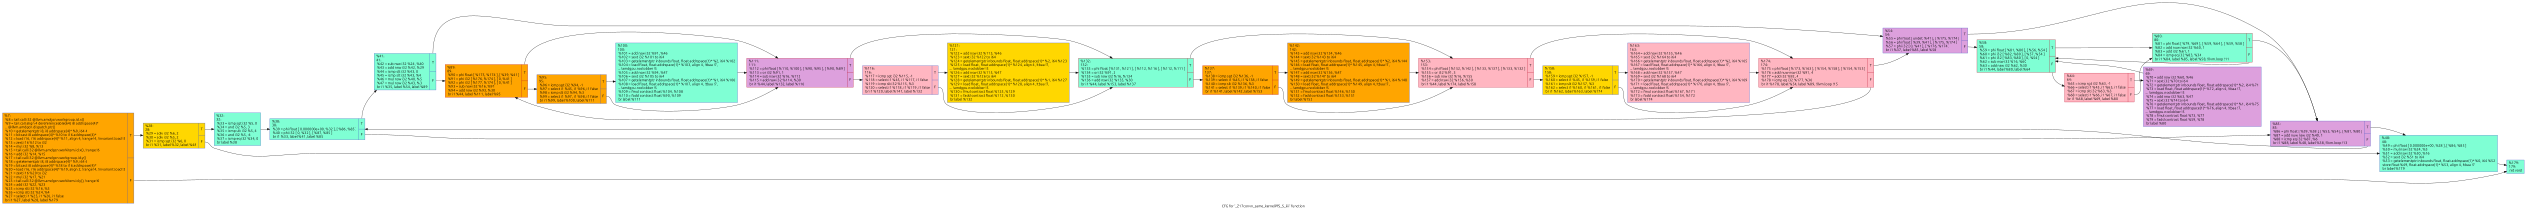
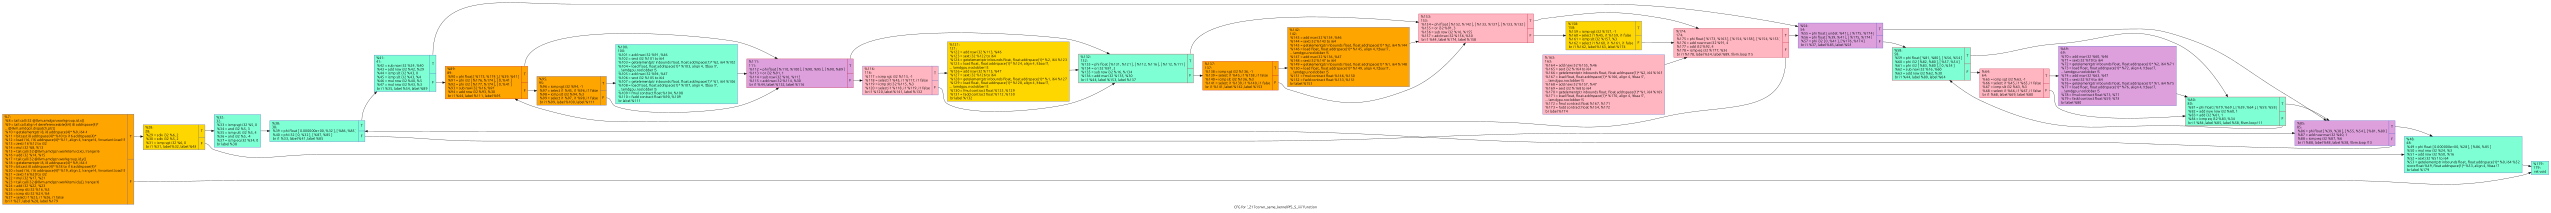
  digraph {
    fontname=Ubuntu
    label="CFG for '_Z17convn_same_kernelPfS_S_iiii' function"
    rankdir=LR
    node [color="#3d50c3ff" fillcolor=aquamarine fontname=Ubuntu shape=record style=filled]
    edge [fontname=Ubuntu tailport=s0]
    n1 [fillcolor=orange label="{%7:\l  %8 = tail call i32 @llvm.amdgcn.workgroup.id.x()\l  %9 = tail call align 4 dereferenceable(64) i8 addrspace(4)*\l... @llvm.amdgcn.dispatch.ptr()\l  %10 = getelementptr i8, i8 addrspace(4)* %9, i64 4\l  %11 = bitcast i8 addrspace(4)* %10 to i16 addrspace(4)*\l  %12 = load i16, i16 addrspace(4)* %11, align 4, !range !4, !invariant.load !5\l  %13 = zext i16 %12 to i32\l  %14 = mul i32 %8, %13\l  %15 = tail call i32 @llvm.amdgcn.workitem.id.x(), !range !6\l  %16 = add i32 %14, %15\l  %17 = tail call i32 @llvm.amdgcn.workgroup.id.y()\l  %18 = getelementptr i8, i8 addrspace(4)* %9, i64 6\l  %19 = bitcast i8 addrspace(4)* %18 to i16 addrspace(4)*\l  %20 = load i16, i16 addrspace(4)* %19, align 2, !range !4, !invariant.load !5\l  %21 = zext i16 %20 to i32\l  %22 = mul i32 %17, %21\l  %23 = tail call i32 @llvm.amdgcn.workitem.id.y(), !range !6\l  %24 = add i32 %22, %23\l  %25 = icmp slt i32 %16, %3\l  %26 = icmp slt i32 %24, %4\l  %27 = select i1 %25, i1 %26, i1 false\l  br i1 %27, label %28, label %179\l|{<s0>T|<s1>F}}"]
    n2 [fillcolor=gold label="{%28:\l28:                                               \l  %29 = sdiv i32 %6, 2\l  %30 = sdiv i32 %5, 2\l  %31 = icmp sgt i32 %6, 0\l  br i1 %31, label %32, label %48\l|{<s0>T|<s1>F}}"]
    n3 [label="{%179:\l179:                                              \l  ret void\l}"]
    n4 [label="{%32:\l32:                                               \l  %33 = icmp sgt i32 %5, 0\l  %34 = and i32 %5, 3\l  %35 = icmp ult i32 %5, 4\l  %36 = and i32 %5, -4\l  %37 = icmp eq i32 %34, 0\l  br label %38\l}"]
    n5 [label="{%48:\l48:                                               \l  %49 = phi float [ 0.000000e+00, %28 ], [ %86, %85 ]\l  %50 = mul nsw i32 %24, %3\l  %51 = add nsw i32 %50, %16\l  %52 = sext i32 %51 to i64\l  %53 = getelementptr inbounds float, float addrspace(1)* %0, i64 %52\l  store float %49, float addrspace(1)* %53, align 4, !tbaa !7\l  br label %179\l}"]
    n6 [label="{%38:\l38:                                               \l  %39 = phi float [ 0.000000e+00, %32 ], [ %86, %85 ]\l  %40 = phi i32 [ 0, %32 ], [ %87, %85 ]\l  br i1 %33, label %41, label %85\l|{<s0>T|<s1>F}}"]
    n7 [label="{%41:\l41:                                               \l  %42 = sub nsw i32 %24, %40\l  %43 = add nsw i32 %42, %29\l  %44 = icmp slt i32 %43, 0\l  %45 = icmp slt i32 %43, %4\l  %46 = mul nsw i32 %40, %5\l  %47 = mul nsw i32 %43, %3\l  br i1 %35, label %54, label %89\l|{<s0>T|<s1>F}}"]
    n8 [fillcolor=plum label="{%85:\l85:                                               \l  %86 = phi float [ %39, %38 ], [ %55, %54 ], [ %81, %80 ]\l  %87 = add nuw nsw i32 %40, 1\l  %88 = icmp eq i32 %87, %6\l  br i1 %88, label %48, label %38, !llvm.loop !13\l|{<s0>T|<s1>F}}"]
    n9 [fillcolor=plum label="{%54:\l54:                                               \l  %55 = phi float [ undef, %41 ], [ %175, %174 ]\l  %56 = phi float [ %39, %41 ], [ %175, %174 ]\l  %57 = phi i32 [ 0, %41 ], [ %176, %174 ]\l  br i1 %37, label %85, label %58\l|{<s0>T|<s1>F}}"]
    n10 [color="#b70d28ff" fillcolor=orange label="{%89:\l89:                                               \l  %90 = phi float [ %175, %174 ], [ %39, %41 ]\l  %91 = phi i32 [ %176, %174 ], [ 0, %41 ]\l  %92 = phi i32 [ %177, %174 ], [ 0, %41 ]\l  %93 = sub nsw i32 %16, %91\l  %94 = add nsw i32 %93, %30\l  br i1 %44, label %111, label %95\l|{<s0>T|<s1>F}}"]
    n11 [color="#b70d28ff" label="{%58:\l58:                                               \l  %59 = phi float [ %81, %80 ], [ %56, %54 ]\l  %60 = phi i32 [ %82, %80 ], [ %57, %54 ]\l  %61 = phi i32 [ %83, %80 ], [ 0, %54 ]\l  %62 = sub nsw i32 %16, %60\l  %63 = add nsw i32 %62, %30\l  br i1 %44, label %80, label %64\l|{<s0>T|<s1>F}}"]
    n12 [color="#b70d28ff" fillcolor=plum label="{%111:\l111:                                              \l  %112 = phi float [ %110, %100 ], [ %90, %95 ], [ %90, %89 ]\l  %113 = or i32 %91, 1\l  %114 = sub nsw i32 %16, %113\l  %115 = add nsw i32 %114, %30\l  br i1 %44, label %132, label %116\l|{<s0>T|<s1>F}}"]
    n13 [fillcolor=orange label="{%95:\l95:                                               \l  %96 = icmp sgt i32 %94, -1\l  %97 = select i1 %45, i1 %96, i1 false\l  %98 = icmp slt i32 %94, %3\l  %99 = select i1 %97, i1 %98, i1 false\l  br i1 %99, label %100, label %111\l|{<s0>T|<s1>F}}"]
    n14 [color="#b70d28ff" label="{%80:\l80:                                               \l  %81 = phi float [ %79, %69 ], [ %59, %64 ], [ %59, %58 ]\l  %82 = add nuw nsw i32 %60, 1\l  %83 = add i32 %61, 1\l  %84 = icmp eq i32 %83, %34\l  br i1 %84, label %85, label %58, !llvm.loop !11\l|{<s0>T|<s1>F}}"]
    n15 [color="#b70d28ff" fillcolor=lightpink label="{%64:\l64:                                               \l  %65 = icmp sgt i32 %63, -1\l  %66 = select i1 %45, i1 %65, i1 false\l  %67 = icmp slt i32 %63, %3\l  %68 = select i1 %66, i1 %67, i1 false\l  br i1 %68, label %69, label %80\l|{<s0>T|<s1>F}}"]
    n16 [color="#b70d28ff" label="{%132:\l132:                                              \l  %133 = phi float [ %131, %121 ], [ %112, %116 ], [ %112, %111 ]\l  %134 = or i32 %91, 2\l  %135 = sub nsw i32 %16, %134\l  %136 = add nsw i32 %135, %30\l  br i1 %44, label %153, label %137\l|{<s0>T|<s1>F}}"]
    n17 [fillcolor=lightpink label="{%116:\l116:                                              \l  %117 = icmp sgt i32 %115, -1\l  %118 = select i1 %45, i1 %117, i1 false\l  %119 = icmp slt i32 %115, %3\l  %120 = select i1 %118, i1 %119, i1 false\l  br i1 %120, label %141, label %132\l|{<s0>T|<s1>F}}"]
    n18 [label="{%100:\l100:                                              \l  %101 = add nsw i32 %91, %46\l  %102 = sext i32 %101 to i64\l  %103 = getelementptr inbounds float, float addrspace(1)* %2, i64 %102\l  %104 = load float, float addrspace(1)* %103, align 4, !tbaa !7,\l... !amdgpu.noclobber !5\l  %105 = add nsw i32 %94, %47\l  %106 = sext i32 %105 to i64\l  %107 = getelementptr inbounds float, float addrspace(1)* %1, i64 %106\l  %108 = load float, float addrspace(1)* %107, align 4, !tbaa !7,\l... !amdgpu.noclobber !5\l  %109 = fmul contract float %104, %108\l  %110 = fadd contract float %90, %109\l  br label %111\l}"]
    n19 [fillcolor=plum label="{%69:\l69:                                               \l  %70 = add nsw i32 %60, %46\l  %71 = sext i32 %70 to i64\l  %72 = getelementptr inbounds float, float addrspace(1)* %2, i64 %71\l  %73 = load float, float addrspace(1)* %72, align 4, !tbaa !7,\l... !amdgpu.noclobber !5\l  %74 = add nsw i32 %63, %47\l  %75 = sext i32 %74 to i64\l  %76 = getelementptr inbounds float, float addrspace(1)* %1, i64 %75\l  %77 = load float, float addrspace(1)* %76, align 4, !tbaa !7,\l... !amdgpu.noclobber !5\l  %78 = fmul contract float %73, %77\l  %79 = fadd contract float %59, %78\l  br label %80\l}"]
    n20 [color="#b70d28ff" fillcolor=lightpink label="{%153:\l153:                                              \l  %154 = phi float [ %152, %142 ], [ %133, %137 ], [ %133, %132 ]\l  %155 = or i32 %91, 3\l  %156 = sub nsw i32 %16, %155\l  %157 = add nsw i32 %156, %30\l  br i1 %44, label %174, label %158\l|{<s0>T|<s1>F}}"]
    n21 [color="#b70d28ff" fillcolor=orange label="{%137:\l137:                                              \l  %138 = icmp sgt i32 %136, -1\l  %139 = select i1 %45, i1 %138, i1 false\l  %140 = icmp slt i32 %136, %3\l  %141 = select i1 %139, i1 %140, i1 false\l  br i1 %141, label %142, label %153\l|{<s0>T|<s1>F}}"]
    n22 [fillcolor=gold label="{%121:\l121:                                              \l  %122 = add nsw i32 %113, %46\l  %123 = sext i32 %122 to i64\l  %124 = getelementptr inbounds float, float addrspace(1)* %2, i64 %123\l  %125 = load float, float addrspace(1)* %124, align 4, !tbaa !7,\l... !amdgpu.noclobber !5\l  %126 = add nsw i32 %115, %47\l  %127 = sext i32 %126 to i64\l  %128 = getelementptr inbounds float, float addrspace(1)* %1, i64 %127\l  %129 = load float, float addrspace(1)* %128, align 4, !tbaa !7,\l... !amdgpu.noclobber !5\l  %130 = fmul contract float %125, %129\l  %131 = fadd contract float %112, %130\l  br label %132\l}"]
    n23 [color="#b70d28ff" fillcolor=lightpink label="{%174:\l174:                                              \l  %175 = phi float [ %173, %163 ], [ %154, %158 ], [ %154, %153 ]\l  %176 = add nuw nsw i32 %91, 4\l  %177 = add i32 %92, 4\l  %178 = icmp eq i32 %177, %36\l  br i1 %178, label %54, label %89, !llvm.loop !15\l|{<s0>T|<s1>F}}"]
    n24 [fillcolor=gold label="{%158:\l158:                                              \l  %159 = icmp sgt i32 %157, -1\l  %160 = select i1 %45, i1 %159, i1 false\l  %161 = icmp slt i32 %157, %3\l  %162 = select i1 %160, i1 %161, i1 false\l  br i1 %162, label %163, label %174\l|{<s0>T|<s1>F}}"]
    n25 [fillcolor=orange label="{%142:\l142:                                              \l  %143 = add nsw i32 %134, %46\l  %144 = sext i32 %143 to i64\l  %145 = getelementptr inbounds float, float addrspace(1)* %2, i64 %144\l  %146 = load float, float addrspace(1)* %145, align 4, !tbaa !7,\l... !amdgpu.noclobber !5\l  %147 = add nsw i32 %136, %47\l  %148 = sext i32 %147 to i64\l  %149 = getelementptr inbounds float, float addrspace(1)* %1, i64 %148\l  %150 = load float, float addrspace(1)* %149, align 4, !tbaa !7,\l... !amdgpu.noclobber !5\l  %151 = fmul contract float %146, %150\l  %152 = fadd contract float %133, %151\l  br label %153\l}"]
    n26 [fillcolor=lightpink label="{%163:\l163:                                              \l  %164 = add nsw i32 %155, %46\l  %165 = sext i32 %164 to i64\l  %166 = getelementptr inbounds float, float addrspace(1)* %2, i64 %165\l  %167 = load float, float addrspace(1)* %166, align 4, !tbaa !7,\l... !amdgpu.noclobber !5\l  %168 = add nsw i32 %157, %47\l  %169 = sext i32 %168 to i64\l  %170 = getelementptr inbounds float, float addrspace(1)* %1, i64 %169\l  %171 = load float, float addrspace(1)* %170, align 4, !tbaa !7,\l... !amdgpu.noclobber !5\l  %172 = fmul contract float %167, %171\l  %173 = fadd contract float %154, %172\l  br label %174\l}"]
    n1 -> n2
    n1 -> n3 [tailport=s1]
    n2 -> n4
    n2 -> n5 [tailport=s1]
    n4 -> n6
    n5 -> n3
    n6 -> n7
    n6 -> n8 [tailport=s1]
    n7 -> n9
    n7 -> n10 [tailport=s1]
    n8 -> n5
    n8 -> n6 [tailport=s1]
    n9 -> n8
    n9 -> n11 [tailport=s1]
    n10 -> n12
    n10 -> n13 [tailport=s1]
    n11 -> n14
    n11 -> n15 [tailport=s1]
    n12 -> n16
    n12 -> n17 [tailport=s1]
    n13 -> n12 [tailport=s1]
    n13 -> n18
    n14 -> n8
    n14 -> n11 [tailport=s1]
    n15 -> n14 [tailport=s1]
    n15 -> n19
    n16 -> n20
    n16 -> n21 [tailport=s1]
    n17 -> n16 [tailport=s1]
    n17 -> n22
    n18 -> n12
-   n19 -> n11
+   n19 -> n14
    n20 -> n23
    n20 -> n24 [tailport=s1]
    n21 -> n20 [tailport=s1]
    n21 -> n25
    n22 -> n16
    n23 -> n9
    n23 -> n10 [tailport=s1]
    n24 -> n23 [tailport=s1]
-   n24 -> n26
    n25 -> n20
    n26 -> n23
  }
